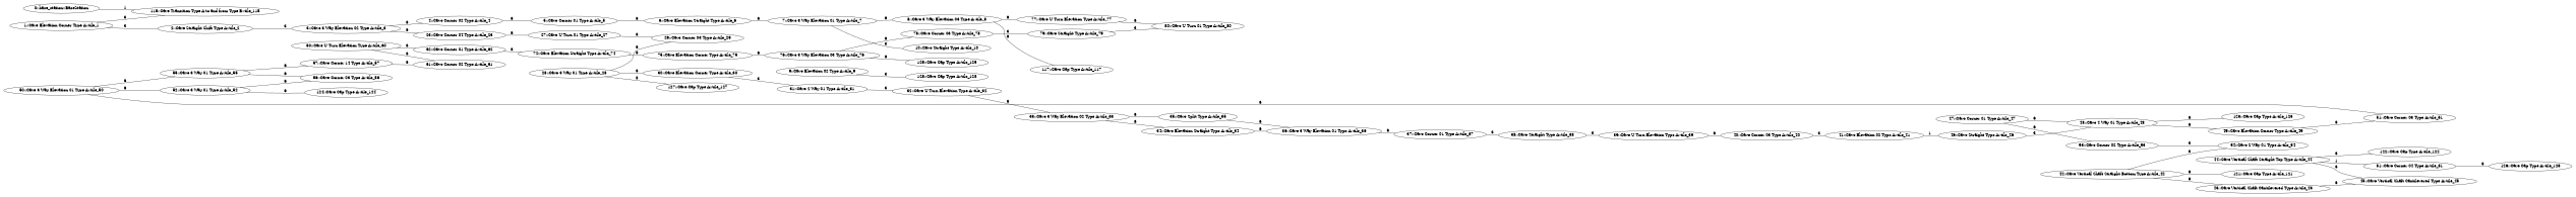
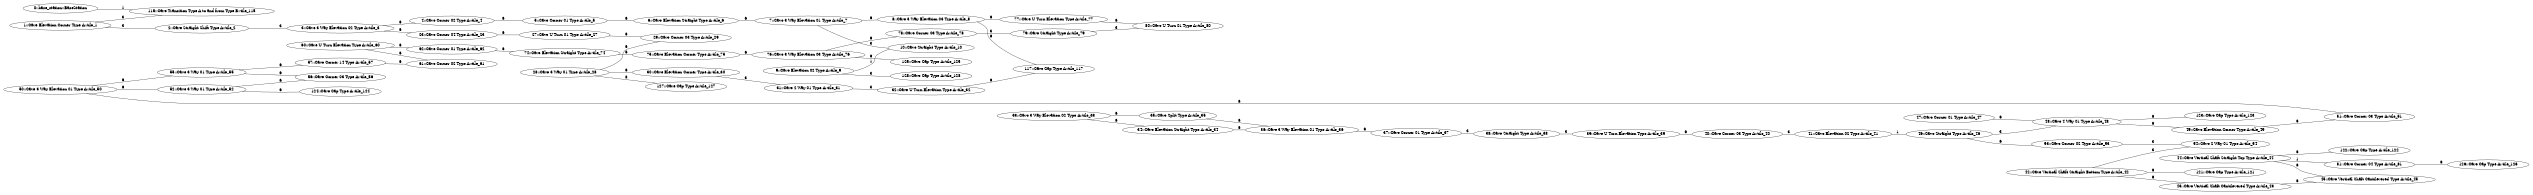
  graph {
    rankdir=LR
    n1 [label="0::base_station::BaseStation"]
    n2 [label="115::Cave Transition Type A to and from Type B::tile_115"]
    n3 [label="1::Cave Elevation Corner Type A::tile_1"]
    n4 [label="2::Cave Straight Shift Type A::tile_2"]
    n5 [label="3::Cave 3 Way Elevation 02 Type A::tile_3"]
    n6 [label="4::Cave Corner 02 Type A::tile_4"]
    n7 [label="23::Cave Corner 04 Type A::tile_23"]
    n8 [label="5::Cave Corner 01 Type A::tile_5"]
    n9 [label="27::Cave U Turn 01 Type A::tile_27"]
    n10 [label="6::Cave Elevation Straight Type A::tile_6"]
    n11 [label="7::Cave 3 Way Elevation 01 Type A::tile_7"]
    n12 [label="8::Cave 3 Way Elevation 03 Type A::tile_8"]
    n13 [label="10::Cave Straight Type A::tile_10"]
    n14 [label="77::Cave U Turn Elevation Type A::tile_77"]
    n15 [label="117::Cave Cap Type A::tile_117"]
    n16 [label="80::Cave U Turn 01 Type A::tile_80"]
    n17 [label="9::Cave Elevation 02 Type A::tile_9"]
    n18 [label="128::Cave Cap Type A::tile_128"]
    n19 [label="29::Cave Corner 03 Type A::tile_29"]
    n20 [label="28::Cave 3 Way 01 Type A::tile_28"]
    n21 [label="30::Cave Elevation Corner Type A::tile_30"]
    n22 [label="127::Cave Cap Type A::tile_127"]
    n23 [label="31::Cave 2 Way 01 Type A::tile_31"]
    n24 [label="32::Cave U Turn Elevation Type A::tile_32"]
    n25 [label="33::Cave 3 Way Elevation 02 Type A::tile_33"]
    n26 [label="34::Cave Elevation Straight Type A::tile_34"]
    n27 [label="35::Cave Split Type A::tile_35"]
    n28 [label="36::Cave 3 Way Elevation 01 Type A::tile_36"]
    n29 [label="37::Cave Corner 01 Type A::tile_37"]
    n30 [label="38::Cave Straight Type A::tile_38"]
    n31 [label="39::Cave U Turn Elevation Type A::tile_39"]
    n32 [label="40::Cave Corner 03 Type A::tile_40"]
    n33 [label="41::Cave Elevation 02 Type A::tile_41"]
    n34 [label="46::Cave Straight Type A::tile_46"]
    n35 [label="48::Cave 4 Way 01 Type A::tile_48"]
    n36 [label="42::Cave Vertical Shaft Straight Bottom Type A::tile_42"]
    n37 [label="43::Cave Vertical Shaft Cantilevered Type A::tile_43"]
    n38 [label="54::Cave 2 Way 01 Type A::tile_54"]
    n39 [label="121::Cave Cap Type A::tile_121"]
    n40 [label="45::Cave Vertical Shaft Cantilevered Type A::tile_45"]
    n41 [label="44::Cave Vertical Shaft Straight Top Type A::tile_44"]
    n42 [label="81::Cave Corner 04 Type A::tile_81"]
    n43 [label="122::Cave Cap Type A::tile_122"]
    n44 [label="126::Cave Cap Type A::tile_126"]
    n45 [label="49::Cave Elevation Corner Type A::tile_49"]
    n46 [label="123::Cave Cap Type A::tile_123"]
    n47 [label="47::Cave Corner 01 Type A::tile_47"]
    n48 [label="53::Cave Corner 02 Type A::tile_53"]
    n49 [label="51::Cave Corner 03 Type A::tile_51"]
    n50 [label="50::Cave 3 Way Elevation 01 Type A::tile_50"]
    n51 [label="52::Cave 3 Way 01 Type A::tile_52"]
    n52 [label="55::Cave 3 Way 01 Type A::tile_55"]
    n53 [label="56::Cave Corner 03 Type A::tile_56"]
    n54 [label="124::Cave Cap Type A::tile_124"]
    n55 [label="57::Cave Corner 14 Type A::tile_57"]
    n56 [label="61::Cave Corner 02 Type A::tile_61"]
    n57 [label="60::Cave U Turn Elevation Type A::tile_60"]
    n58 [label="62::Cave Corner 01 Type A::tile_62"]
    n59 [label="74::Cave Elevation Straight Type A::tile_74"]
    n60 [label="75::Cave Elevation Corner Type A::tile_75"]
    n61 [label="76::Cave 3 Way Elevation 03 Type A::tile_76"]
    n62 [label="78::Cave Corner 03 Type A::tile_78"]
    n63 [label="125::Cave Cap Type A::tile_125"]
    n64 [label="79::Cave Straight Type A::tile_79"]
    n1 -- n2 [label=1]
    n3 -- n2 [label=3]
    n3 -- n4 [label=3]
    n4 -- n5 [label=3]
    n5 -- n6 [label=6]
    n5 -- n7 [label=6]
    n6 -- n8 [label=6]
    n7 -- n9 [label=6]
    n8 -- n10 [label=6]
    n9 -- n19 [label=6]
    n10 -- n11 [label=6]
    n11 -- n12 [label=6]
    n11 -- n13 [label=3]
    n12 -- n14 [label=6]
    n12 -- n15 [label=6]
    n14 -- n16 [label=6]
+   n17 -- n13 [label=1]
    n17 -- n18 [label=3]
    n20 -- n19 [label=6]
    n20 -- n21 [label=6]
    n20 -- n22 [label=8]
    n21 -- n23 [label=3]
    n23 -- n24 [label=3]
-   n24 -- n25 [label=6]
+   n24 -- n15 [label=6]
    n25 -- n26 [label=6]
    n25 -- n27 [label=6]
    n26 -- n28 [label=6]
    n27 -- n28 [label=6]
    n28 -- n29 [label=6]
    n29 -- n30 [label=3]
    n30 -- n31 [label=3]
    n31 -- n32 [label=6]
    n32 -- n33 [label=3]
    n33 -- n34 [label=1]
    n34 -- n35 [label=3]
    n35 -- n45 [label=6]
    n35 -- n46 [label=6]
    n36 -- n37 [label=6]
    n36 -- n38 [label=3]
    n36 -- n39 [label=6]
    n37 -- n40 [label=6]
    n41 -- n40 [label=6]
    n41 -- n42 [label=1]
    n41 -- n43 [label=6]
    n42 -- n44 [label=6]
    n45 -- n49 [label=6]
    n47 -- n35 [label=6]
-   n47 -- n48 [label=6]
+   n34 -- n48 [label=6]
    n48 -- n38 [label=3]
    n50 -- n49 [label=6]
    n50 -- n51 [label=6]
    n50 -- n52 [label=6]
    n51 -- n53 [label=6]
    n51 -- n54 [label=6]
    n52 -- n53 [label=6]
    n52 -- n55 [label=6]
    n55 -- n56 [label=6]
    n57 -- n56 [label=6]
    n57 -- n58 [label=6]
    n58 -- n59 [label=6]
    n59 -- n60 [label=6]
    n60 -- n61 [label=6]
    n61 -- n62 [label=6]
    n61 -- n63 [label=6]
    n62 -- n64 [label=3]
    n64 -- n16 [label=3]
  }
